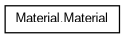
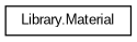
  digraph {
    rankdir=LR
    fontname="Liberation Sans"
-   n1 [color=black fillcolor=white fontname="Liberation Sans" fontsize=10 height=0.2 label="Material.Material" shape=record style=filled width=0.4]
+   n1 [color=black fillcolor=white fontname="Liberation Sans" fontsize=10 height=0.2 label="Library.Material" shape=record style=filled width=0.4]
  }
